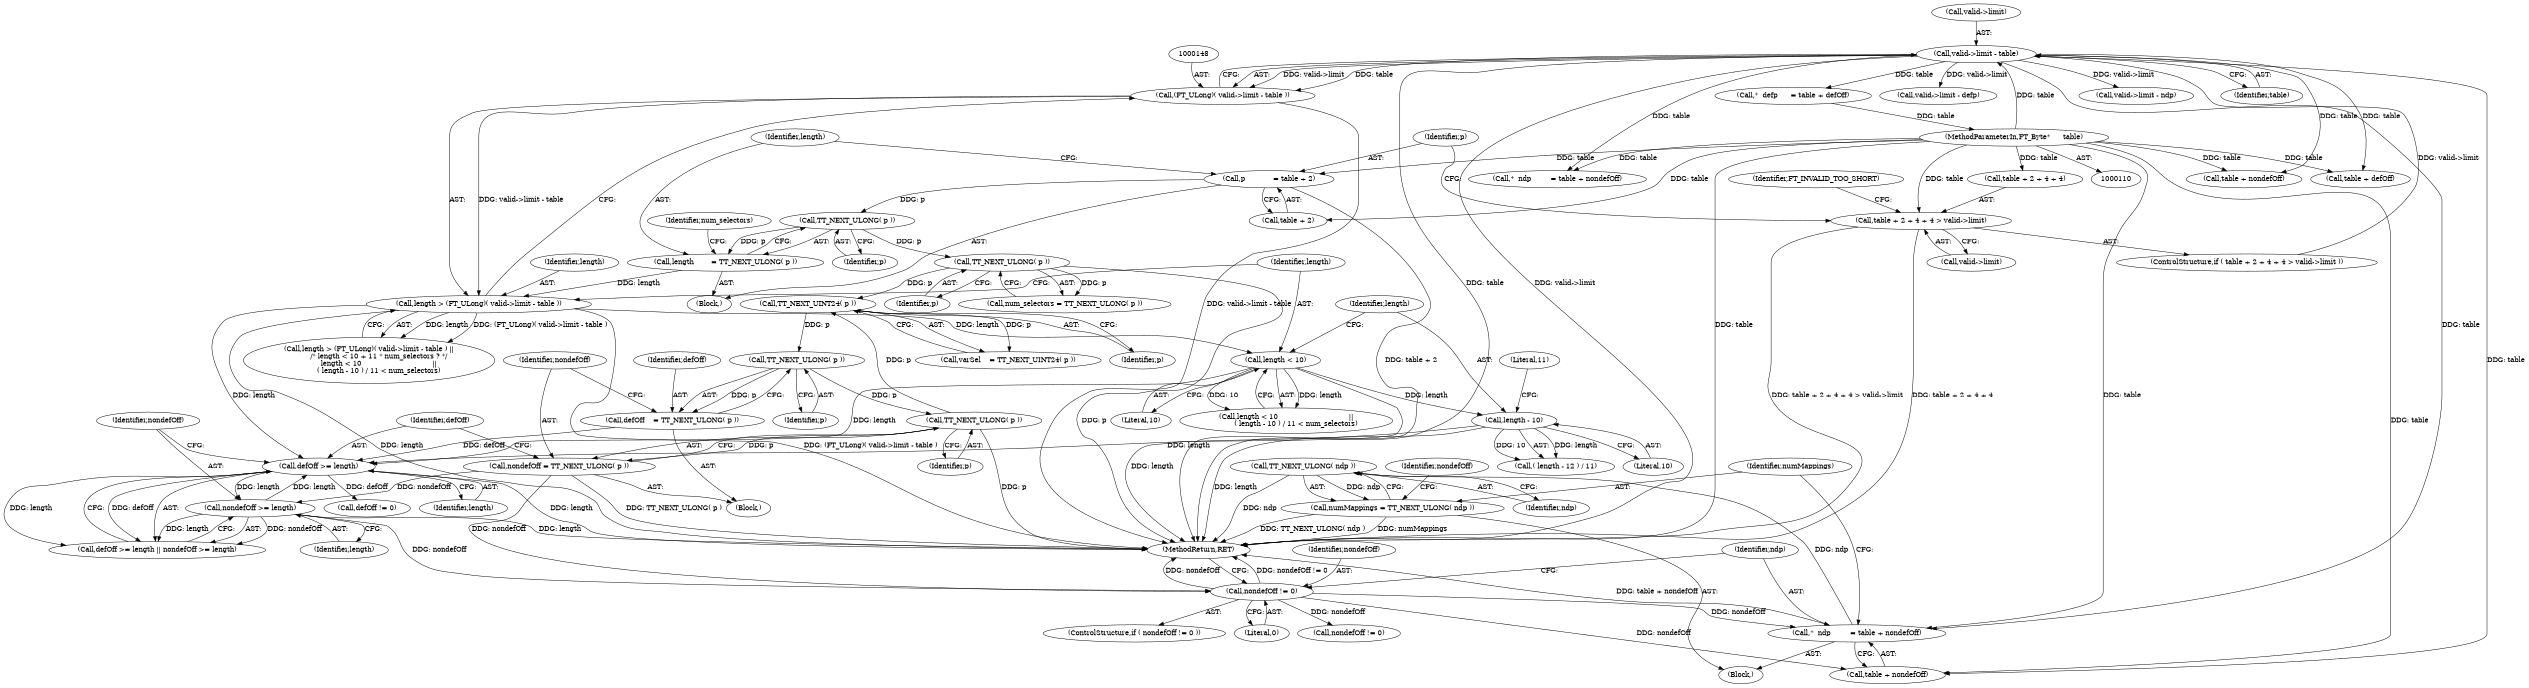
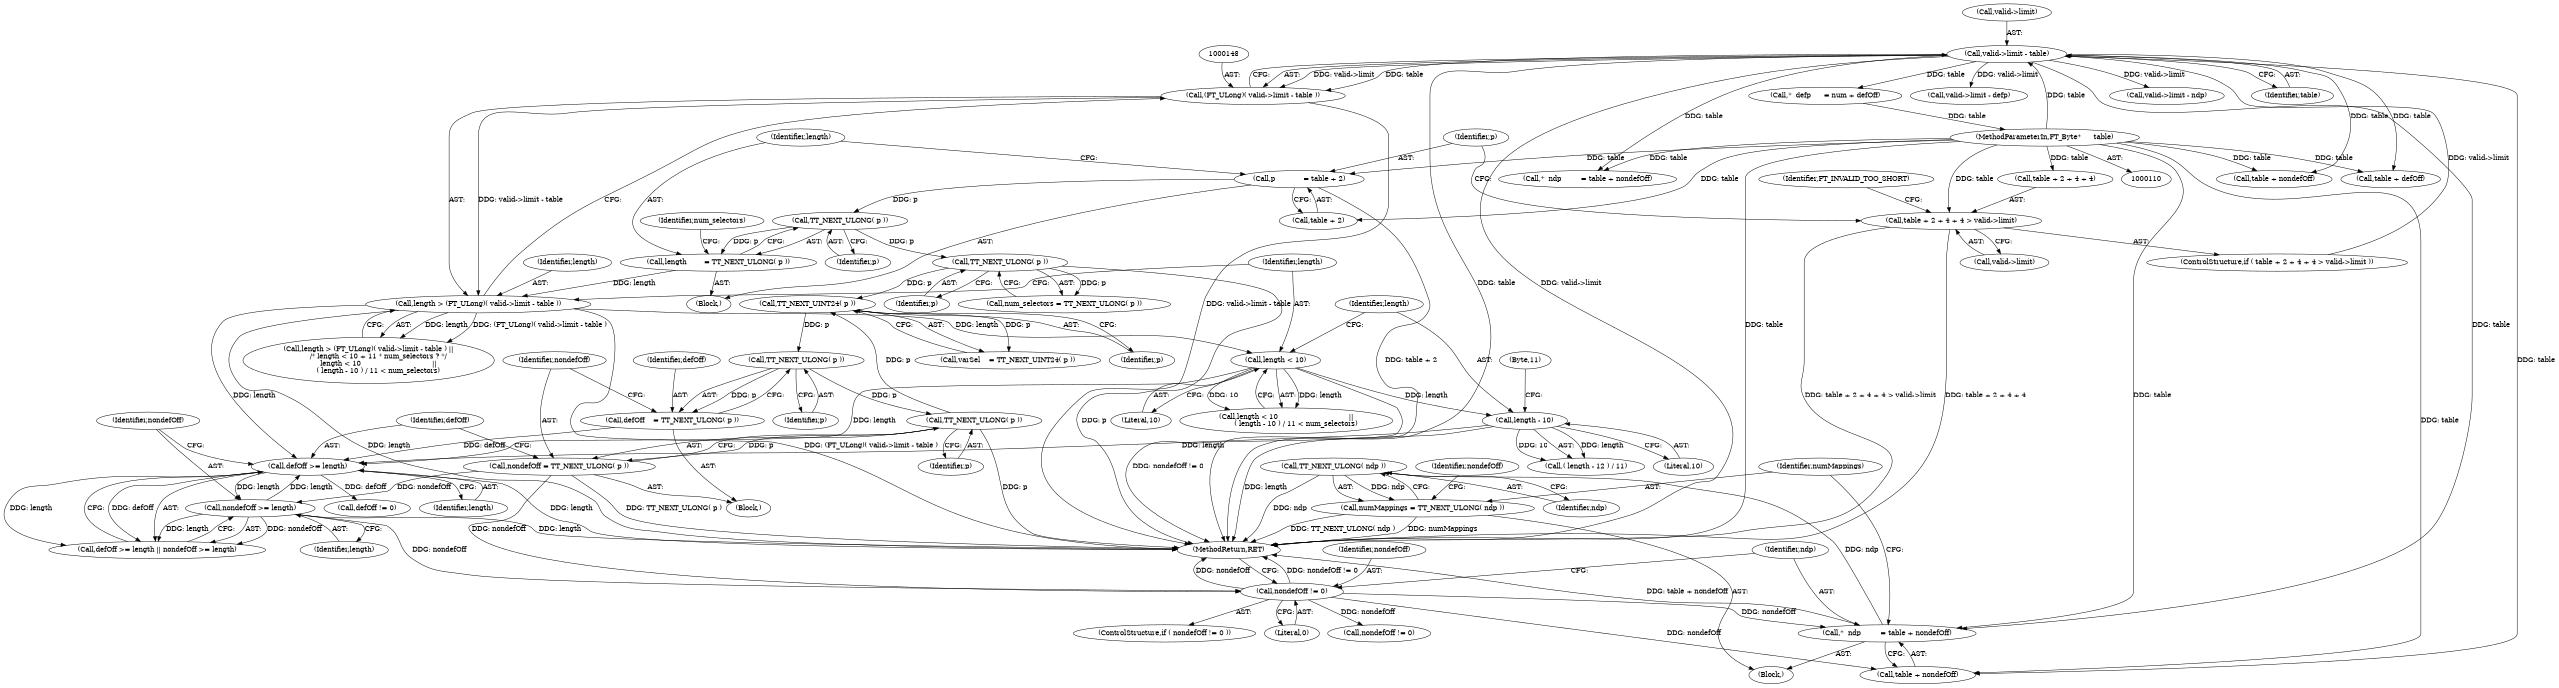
  digraph {
    n1 [label="(Call,TT_NEXT_ULONG( ndp ))"]
    n2 [label="(Call,numMappings = TT_NEXT_ULONG( ndp ))"]
    n3 [label="(MethodReturn,RET)"]
    n4 [label="(Identifier,ndp)"]
    n5 [label="(Block,)"]
    n6 [label="(Call,nondefOff != 0)"]
    n7 [label="(Call,*  ndp         = table + nondefOff)"]
    n8 [label="(Call,table + nondefOff)"]
    n9 [label="(Call,valid->limit - table)"]
    n10 [label="(Call,(FT_ULong)( valid->limit - table ))"]
    n11 [label="(Call,*  ndp         = table + nondefOff)"]
    n12 [label="(Call,valid->limit - defp)"]
    n13 [label="(Call,table + nondefOff)"]
    n14 [label="(Call,table + defOff)"]
    n15 [label="(Call,valid->limit - ndp)"]
-   n16 [label="(Call,*  defp      = table + defOff)"]
+   n16 [label="(Call,*  defp      = num + defOff)"]
    n17 [label="(Identifier,table)"]
    n18 [label="(Call,length > (FT_ULong)( valid->limit - table ))"]
    n19 [label="(MethodParameterIn,FT_Byte*      table)"]
    n20 [label="(Call,table + 2 + 4 + 4 > valid->limit)"]
    n21 [label="(Call,valid->limit)"]
    n22 [label="(ControlStructure,if ( table + 2 + 4 + 4 > valid->limit ))"]
    n23 [label="(Call,p             = table + 2)"]
    n24 [label="(Call,table + 2 + 4 + 4)"]
    n25 [label="(Call,table + 2)"]
    1000110
    n27 [label="(Call,TT_NEXT_ULONG( p ))"]
    n28 [label="(Block,)"]
    n29 [label="(ControlStructure,if ( nondefOff != 0 ))"]
    n30 [label="(Call,nondefOff != 0)"]
    n31 [label="(Literal,0)"]
    n32 [label="(Call,nondefOff = TT_NEXT_ULONG( p ))"]
    n33 [label="(Call,TT_NEXT_ULONG( p ))"]
    n34 [label="(Call,nondefOff >= length)"]
    n35 [label="(Block,)"]
    n36 [label="(Call,TT_NEXT_UINT24( p ))"]
    n37 [label="(Identifier,p)"]
    n38 [label="(Call,defOff >= length)"]
    n39 [label="(Call,defOff >= length || nondefOff >= length)"]
    n40 [label="(Identifier,length)"]
    n41 [label="(Call,TT_NEXT_ULONG( p ))"]
    n42 [label="(Call,varSel    = TT_NEXT_UINT24( p ))"]
    n43 [label="(Identifier,p)"]
    n44 [label="(Call,defOff    = TT_NEXT_ULONG( p ))"]
    n45 [label="(Identifier,p)"]
    n46 [label="(Call,TT_NEXT_ULONG( p ))"]
    n47 [label="(Identifier,p)"]
    n48 [label="(Call,num_selectors = TT_NEXT_ULONG( p ))"]
    n49 [label="(Call,length        = TT_NEXT_ULONG( p ))"]
    n50 [label="(Identifier,p)"]
    n51 [label="(Call,defOff != 0)"]
    n52 [label="(Identifier,length)"]
    n53 [label="(Call,length < 10)"]
    n54 [label="(Call,length - 10)"]
    n55 [label="(Literal,10)"]
    n56 [label="(Call,length < 10                                 ||\n         ( length - 10 ) / 11 < num_selectors)"]
    n57 [label="(Call,( length - 12 ) / 11)"]
    n58 [label="(Literal,10)"]
    n59 [label="(Call,length > (FT_ULong)( valid->limit - table ) ||\n         /* length < 10 + 11 * num_selectors ? */\n         length < 10                                 ||\n         ( length - 10 ) / 11 < num_selectors)"]
    n60 [label="(Identifier,FT_INVALID_TOO_SHORT)"]
    n61 [label="(Identifier,nondefOff)"]
    n62 [label="(Identifier,defOff)"]
    n63 [label="(Identifier,length)"]
-   n64 [label="(Literal,11)"]
+   n64 [label="(Byte,11)"]
    n65 [label="(Identifier,numMappings)"]
    n66 [label="(Identifier,nondefOff)"]
    n67 [label="(Identifier,length)"]
    n68 [label="(Identifier,ndp)"]
    n69 [label="(Identifier,defOff)"]
    n70 [label="(Call,valid->limit)"]
    n71 [label="(Identifier,nondefOff)"]
    n72 [label="(Identifier,length)"]
    n73 [label="(Identifier,nondefOff)"]
    n74 [label="(Identifier,p)"]
    n75 [label="(Identifier,length)"]
    n76 [label="(Identifier,num_selectors)"]
    1000148
    n1 -> n2 [label="AST: "]
    n1 -> n2 [label="DDG: ndp"]
    n1 -> n3 [label="DDG: ndp"]
    n1 -> n4 [label="CFG: "]
    n2 -> n1 [label="CFG: "]
    n2 -> n3 [label="DDG: numMappings"]
    n2 -> n3 [label="DDG: TT_NEXT_ULONG( ndp )"]
    n2 -> n5 [label="AST: "]
    n3 -> n6 [label="CFG: "]
    n4 -> n1 [label="AST: "]
    n6 -> n3 [label="DDG: nondefOff != 0"]
    n6 -> n3 [label="DDG: nondefOff"]
    n6 -> n7 [label="DDG: nondefOff"]
    n6 -> n8 [label="DDG: nondefOff"]
    n6 -> n29 [label="AST: "]
    n6 -> n30 [label="DDG: nondefOff"]
    n6 -> n31 [label="CFG: "]
    n7 -> n1 [label="DDG: ndp"]
    n7 -> n3 [label="DDG: table + nondefOff"]
    n7 -> n5 [label="AST: "]
    n7 -> n8 [label="CFG: "]
    n8 -> n7 [label="AST: "]
    n9 -> n3 [label="DDG: table"]
    n9 -> n3 [label="DDG: valid->limit"]
    n9 -> n7 [label="DDG: table"]
    n9 -> n8 [label="DDG: table"]
    n9 -> n10 [label="AST: "]
    n9 -> n10 [label="DDG: valid->limit"]
    n9 -> n10 [label="DDG: table"]
    n9 -> n11 [label="DDG: table"]
    n9 -> n12 [label="DDG: valid->limit"]
    n9 -> n13 [label="DDG: table"]
    n9 -> n14 [label="DDG: table"]
    n9 -> n15 [label="DDG: valid->limit"]
    n9 -> n16 [label="DDG: table"]
    n9 -> n17 [label="CFG: "]
    n10 -> n3 [label="DDG: valid->limit - table"]
    n10 -> n9 [label="CFG: "]
    n10 -> n18 [label="AST: "]
    n10 -> n18 [label="DDG: valid->limit - table"]
    n16 -> n19 [label="DDG: table"]
    n17 -> n9 [label="AST: "]
    n18 -> n3 [label="DDG: length"]
    n18 -> n3 [label="DDG: (FT_ULong)( valid->limit - table )"]
    n18 -> n10 [label="CFG: "]
    n18 -> n38 [label="DDG: length"]
    n18 -> n53 [label="DDG: length"]
    n18 -> n59 [label="AST: "]
    n18 -> n59 [label="DDG: length"]
    n18 -> n59 [label="DDG: (FT_ULong)( valid->limit - table )"]
    n19 -> n3 [label="DDG: table"]
    n19 -> n7 [label="DDG: table"]
    n19 -> n8 [label="DDG: table"]
    n19 -> n9 [label="DDG: table"]
    n19 -> n11 [label="DDG: table"]
    n19 -> n13 [label="DDG: table"]
    n19 -> n14 [label="DDG: table"]
    n19 -> n20 [label="DDG: table"]
    n19 -> n23 [label="DDG: table"]
    n19 -> n24 [label="DDG: table"]
    n19 -> n25 [label="DDG: table"]
    n19 -> 1000110 [label="AST: "]
    n20 -> n3 [label="DDG: table + 2 + 4 + 4 > valid->limit"]
    n20 -> n3 [label="DDG: table + 2 + 4 + 4"]
    n20 -> n21 [label="CFG: "]
    n20 -> n22 [label="AST: "]
    n21 -> n20 [label="AST: "]
    n22 -> n9 [label="DDG: valid->limit"]
    n23 -> n3 [label="DDG: table + 2"]
    n23 -> n25 [label="CFG: "]
    n23 -> n27 [label="DDG: p"]
    n23 -> n28 [label="AST: "]
    n24 -> n20 [label="AST: "]
    n25 -> n23 [label="AST: "]
    n27 -> n46 [label="DDG: p"]
    n27 -> n49 [label="AST: "]
    n27 -> n49 [label="DDG: p"]
    n27 -> n50 [label="CFG: "]
    n31 -> n6 [label="AST: "]
    n32 -> n3 [label="DDG: TT_NEXT_ULONG( p )"]
    n32 -> n6 [label="DDG: nondefOff"]
    n32 -> n33 [label="CFG: "]
    n32 -> n34 [label="DDG: nondefOff"]
    n32 -> n35 [label="AST: "]
    n33 -> n3 [label="DDG: p"]
    n33 -> n32 [label="AST: "]
    n33 -> n32 [label="DDG: p"]
    n33 -> n36 [label="DDG: p"]
    n33 -> n37 [label="CFG: "]
    n34 -> n3 [label="DDG: length"]
    n34 -> n6 [label="DDG: nondefOff"]
    n34 -> n38 [label="DDG: length"]
    n34 -> n39 [label="AST: "]
    n34 -> n39 [label="DDG: nondefOff"]
    n34 -> n39 [label="DDG: length"]
    n34 -> n40 [label="CFG: "]
    n36 -> n41 [label="DDG: p"]
    n36 -> n42 [label="AST: "]
    n36 -> n42 [label="DDG: p"]
    n36 -> n43 [label="CFG: "]
    n37 -> n33 [label="AST: "]
    n38 -> n3 [label="DDG: length"]
    n38 -> n34 [label="DDG: length"]
    n38 -> n39 [label="AST: "]
    n38 -> n39 [label="DDG: defOff"]
    n38 -> n39 [label="DDG: length"]
    n38 -> n51 [label="DDG: defOff"]
    n38 -> n52 [label="CFG: "]
    n39 -> n34 [label="CFG: "]
    n39 -> n38 [label="CFG: "]
    n40 -> n34 [label="AST: "]
    n41 -> n33 [label="DDG: p"]
    n41 -> n44 [label="AST: "]
    n41 -> n44 [label="DDG: p"]
    n41 -> n45 [label="CFG: "]
    n42 -> n36 [label="CFG: "]
    n43 -> n36 [label="AST: "]
    n44 -> n35 [label="AST: "]
    n44 -> n38 [label="DDG: defOff"]
    n44 -> n41 [label="CFG: "]
    n45 -> n41 [label="AST: "]
    n46 -> n3 [label="DDG: p"]
    n46 -> n36 [label="DDG: p"]
    n46 -> n47 [label="CFG: "]
    n46 -> n48 [label="AST: "]
    n46 -> n48 [label="DDG: p"]
    n47 -> n46 [label="AST: "]
    n48 -> n46 [label="CFG: "]
    n49 -> n18 [label="DDG: length"]
    n49 -> n27 [label="CFG: "]
    n49 -> n28 [label="AST: "]
    n50 -> n27 [label="AST: "]
    n52 -> n38 [label="AST: "]
-   n53 -> n3 [label="DDG: length"]
+   n53 -> n3 [label="DDG: nondefOff != 0"]
    n53 -> n38 [label="DDG: length"]
    n53 -> n54 [label="DDG: length"]
    n53 -> n55 [label="CFG: "]
    n53 -> n56 [label="AST: "]
    n53 -> n56 [label="DDG: length"]
    n53 -> n56 [label="DDG: 10"]
    n54 -> n3 [label="DDG: length"]
    n54 -> n38 [label="DDG: length"]
    n54 -> n57 [label="AST: "]
    n54 -> n57 [label="DDG: length"]
    n54 -> n57 [label="DDG: 10"]
    n54 -> n58 [label="CFG: "]
    n55 -> n53 [label="AST: "]
    n56 -> n53 [label="CFG: "]
    n58 -> n54 [label="AST: "]
    n59 -> n18 [label="CFG: "]
    n60 -> n20 [label="CFG: "]
    n61 -> n6 [label="AST: "]
    n62 -> n32 [label="CFG: "]
    n62 -> n38 [label="AST: "]
    n63 -> n53 [label="CFG: "]
    n63 -> n54 [label="AST: "]
    n64 -> n54 [label="CFG: "]
    n65 -> n2 [label="AST: "]
    n65 -> n7 [label="CFG: "]
    n66 -> n34 [label="AST: "]
    n66 -> n38 [label="CFG: "]
    n67 -> n18 [label="CFG: "]
    n67 -> n53 [label="AST: "]
    n68 -> n6 [label="CFG: "]
    n68 -> n7 [label="AST: "]
    n69 -> n44 [label="AST: "]
    n70 -> n9 [label="AST: "]
    n71 -> n2 [label="CFG: "]
    n72 -> n23 [label="CFG: "]
    n72 -> n49 [label="AST: "]
    n73 -> n32 [label="AST: "]
    n73 -> n44 [label="CFG: "]
    n74 -> n20 [label="CFG: "]
    n74 -> n23 [label="AST: "]
    n75 -> n18 [label="AST: "]
    n76 -> n49 [label="CFG: "]
    1000148 -> n10 [label="AST: "]
  }
